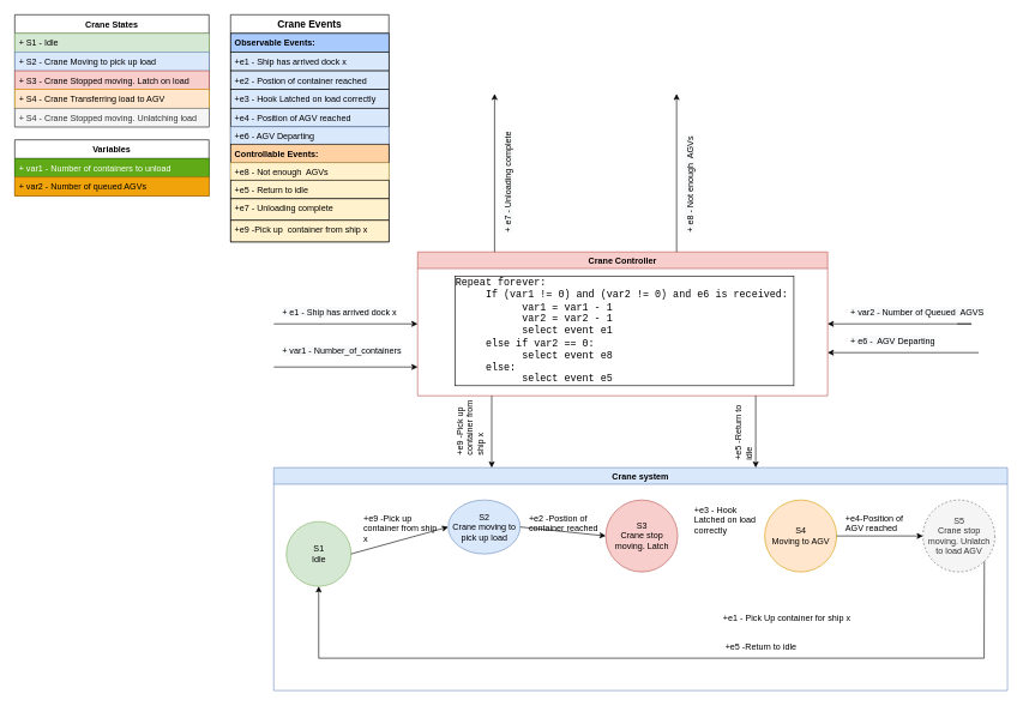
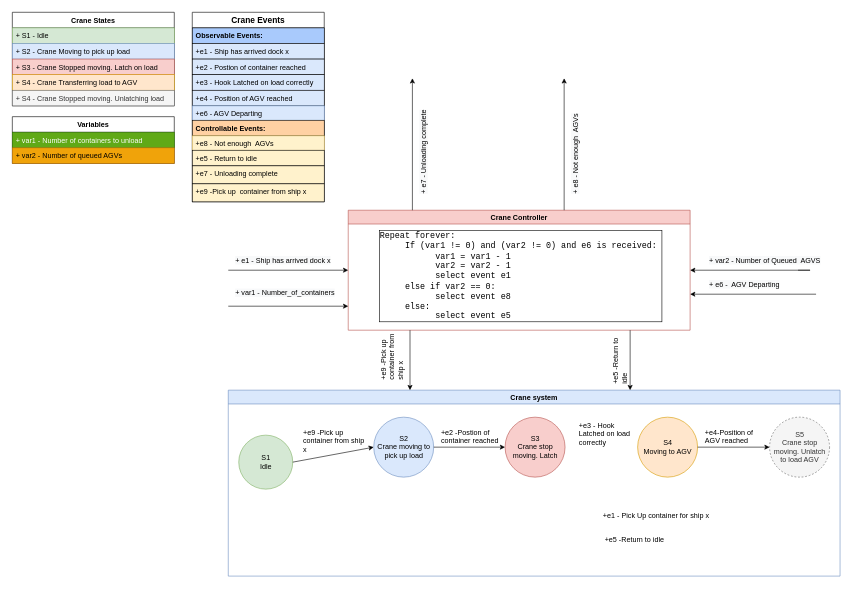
  <mxCell id="0" />
  <mxCell id="1" parent="0" />
  <mxCell id="2" value="" style="endArrow=classic;html=1;rounded=0;entryX=0;entryY=0.5;entryDx=0;entryDy=0;" edge="1" parent="1" target="4"><mxGeometry width="50" height="50" relative="1" as="geometry"><mxPoint x="380" y="450" as="sourcePoint" /><mxPoint x="540" y="440" as="targetPoint" /></mxGeometry></mxCell>
  <mxCell id="3" value="&lt;span style=&quot;color: rgb(0, 0, 0); font-family: helvetica; font-size: 12px; font-style: normal; font-weight: 400; letter-spacing: normal; text-align: left; text-indent: 0px; text-transform: none; word-spacing: 0px; background-color: rgb(248, 249, 250); display: inline; float: none;&quot;&gt;+ e1 - Ship has arrived dock x&lt;/span&gt;" style="text;whiteSpace=wrap;html=1;rotation=0;" vertex="1" parent="1"><mxGeometry x="390" y="420" width="180" height="30" as="geometry" /></mxCell>
  <mxCell id="4" value="Crane Controller" style="swimlane;labelBackgroundColor=none;fillColor=#f8cecc;strokeColor=#b85450;" vertex="1" parent="1"><mxGeometry x="580" y="350" width="570" height="200" as="geometry" /></mxCell>
  <mxCell id="5" value="Repeat forever:&lt;br style=&quot;font-size: 14px&quot;&gt;&amp;nbsp; &amp;nbsp; &amp;nbsp;If (var1 != 0) and (var2 != 0) and e6 is received:&amp;nbsp;&lt;br style=&quot;font-size: 14px&quot;&gt;&amp;nbsp; &amp;nbsp; &amp;nbsp; &amp;nbsp; &amp;nbsp; &amp;nbsp;var1 = var1 - 1&lt;br&gt;&lt;span&gt;&#09;&lt;/span&gt;&amp;nbsp; &amp;nbsp; &amp;nbsp; &amp;nbsp; &amp;nbsp; &amp;nbsp;var2 = var2 - 1&lt;br&gt;&amp;nbsp; &amp;nbsp; &amp;nbsp; &amp;nbsp; &amp;nbsp; &amp;nbsp;select event e1&lt;br&gt;&amp;nbsp; &amp;nbsp; &amp;nbsp;else if var2 == 0:&lt;br&gt;&amp;nbsp; &amp;nbsp; &amp;nbsp; &amp;nbsp; &amp;nbsp; &amp;nbsp;select event e8&lt;br&gt;&lt;span&gt;&#09;&lt;/span&gt;&amp;nbsp; &amp;nbsp;&amp;nbsp; else:&lt;br style=&quot;font-size: 14px&quot;&gt;&amp;nbsp; &amp;nbsp; &amp;nbsp; &amp;nbsp; &amp;nbsp; &amp;nbsp;select event e5" style="text;html=1;align=left;verticalAlign=middle;resizable=0;points=[];autosize=1;strokeColor=none;fillColor=none;labelBorderColor=default;fontSize=14;fontFamily=Courier New;" vertex="1" parent="4"><mxGeometry x="50" y="30" width="490" height="160" as="geometry" /></mxCell>
  <mxCell id="6" value="Crane system" style="swimlane;fillColor=#dae8fc;strokeColor=#6c8ebf;" vertex="1" parent="1"><mxGeometry x="380" y="650" width="1020" height="310" as="geometry" /></mxCell>
  <mxCell id="7" value="S1&lt;br&gt;Idle" style="ellipse;whiteSpace=wrap;html=1;aspect=fixed;fillColor=#d5e8d4;strokeColor=#82b366;" vertex="1" parent="6"><mxGeometry x="17.5" y="75" width="90" height="90" as="geometry" /></mxCell>
- <mxCell id="8" value="S2&lt;br&gt;Crane moving to pick up load" style="ellipse;whiteSpace=wrap;html=1;aspect=fixed;fillColor=#dae8fc;strokeColor=#6c8ebf;" vertex="1" parent="6"><mxGeometry x="242.5" y="45" width="100" height="75" as="geometry" /></mxCell>
+ <mxCell id="8" value="S2&lt;br&gt;Crane moving to pick up load" style="ellipse;whiteSpace=wrap;html=1;aspect=fixed;fillColor=#dae8fc;strokeColor=#6c8ebf;" vertex="1" parent="6"><mxGeometry x="242.5" y="45" width="100" height="100" as="geometry" /></mxCell>
  <mxCell id="9" value="" style="endArrow=classic;html=1;rounded=0;exitX=1;exitY=0.5;exitDx=0;exitDy=0;entryX=0;entryY=0.5;entryDx=0;entryDy=0;" edge="1" parent="6" source="8" target="11"><mxGeometry width="50" height="50" relative="1" as="geometry"><mxPoint x="362.5" y="95" as="sourcePoint" /><mxPoint x="512.5" y="95" as="targetPoint" /></mxGeometry></mxCell>
  <mxCell id="10" value="&lt;font face=&quot;helvetica&quot;&gt;+e2 -Postion of container reached&lt;/font&gt;" style="text;whiteSpace=wrap;html=1;" vertex="1" parent="6"><mxGeometry x="352.5" y="57" width="110" height="30" as="geometry" /></mxCell>
  <mxCell id="11" value="S3&lt;br&gt;Crane stop moving. Latch" style="ellipse;whiteSpace=wrap;html=1;aspect=fixed;fillColor=#f8cecc;strokeColor=#b85450;" vertex="1" parent="6"><mxGeometry x="461.5" y="45" width="100" height="100" as="geometry" /></mxCell>
  <mxCell id="12" value="" style="endArrow=classic;html=1;rounded=0;entryX=0;entryY=0.5;entryDx=0;entryDy=0;exitX=1;exitY=0.5;exitDx=0;exitDy=0;" edge="1" parent="6" source="7" target="8"><mxGeometry width="50" height="50" relative="1" as="geometry"><mxPoint x="242.5" y="75" as="sourcePoint" /><mxPoint x="292.5" y="25" as="targetPoint" /></mxGeometry></mxCell>
  <mxCell id="13" value="S4&lt;br&gt;Moving to AGV" style="ellipse;whiteSpace=wrap;html=1;aspect=fixed;fillColor=#ffe6cc;strokeColor=#d79b00;" vertex="1" parent="6"><mxGeometry x="682.5" y="45" width="100" height="100" as="geometry" /></mxCell>
  <mxCell id="14" value="&lt;font face=&quot;helvetica&quot;&gt;+e3 - Hook Latched on load correctly&lt;/font&gt;" style="text;whiteSpace=wrap;html=1;" vertex="1" parent="6"><mxGeometry x="582.5" y="45" width="100" height="30" as="geometry" /></mxCell>
  <mxCell id="15" value="S5&lt;br&gt;Crane stop moving. Unlatch to load AGV" style="ellipse;whiteSpace=wrap;html=1;aspect=fixed;fillColor=#f5f5f5;fontColor=#333333;strokeColor=#666666;dashed=1;" vertex="1" parent="6"><mxGeometry x="902.5" y="45" width="100" height="100" as="geometry" /></mxCell>
  <mxCell id="16" value="" style="endArrow=classic;html=1;rounded=0;entryX=0;entryY=0.5;entryDx=0;entryDy=0;exitX=1;exitY=0.5;exitDx=0;exitDy=0;" edge="1" parent="6" source="13" target="15"><mxGeometry width="50" height="50" relative="1" as="geometry"><mxPoint x="892.5" y="65" as="sourcePoint" /><mxPoint x="942.5" y="15" as="targetPoint" /></mxGeometry></mxCell>
  <mxCell id="17" value="&lt;font face=&quot;helvetica&quot;&gt;+e4-Position of AGV reached&lt;/font&gt;" style="text;whiteSpace=wrap;html=1;" vertex="1" parent="6"><mxGeometry x="792.5" y="57" width="100" height="30" as="geometry" /></mxCell>
  <mxCell id="18" value="&lt;font face=&quot;helvetica&quot;&gt;+e1 - Pick Up container for ship x&lt;br&gt;&lt;/font&gt;" style="text;whiteSpace=wrap;html=1;rotation=0;" vertex="1" parent="6"><mxGeometry x="622.5" y="195" width="195" height="30" as="geometry" /></mxCell>
- <mxCell id="19" value="" style="endArrow=classic;html=1;rounded=0;exitX=1;exitY=1;exitDx=0;exitDy=0;entryX=0.5;entryY=1;entryDx=0;entryDy=0;" edge="1" parent="6" source="15" target="7"><mxGeometry width="50" height="50" relative="1" as="geometry"><mxPoint x="802.5" y="325" as="sourcePoint" /><mxPoint x="402.5" y="265" as="targetPoint" /><Array as="points"><mxPoint x="987.5" y="265" /><mxPoint x="62.5" y="265" /></Array></mxGeometry></mxCell>
  <mxCell id="20" value="&lt;font face=&quot;helvetica&quot;&gt;+e9 -Pick up&amp;nbsp; container from ship x&lt;br&gt;&lt;/font&gt;" style="text;whiteSpace=wrap;html=1;rotation=0;" vertex="1" parent="6"><mxGeometry x="122.5" y="57" width="110" height="30" as="geometry" /></mxCell>
  <mxCell id="21" value="&lt;font face=&quot;helvetica&quot;&gt;+e5 -Return to idle&lt;br&gt;&lt;/font&gt;" style="text;whiteSpace=wrap;html=1;rotation=0;" vertex="1" parent="6"><mxGeometry x="625.5" y="235" width="142" height="30" as="geometry" /></mxCell>
  <mxCell id="22" value="&lt;span style=&quot;color: rgb(0 , 0 , 0) ; font-family: &amp;#34;helvetica&amp;#34; ; font-size: 12px ; font-style: normal ; font-weight: 400 ; letter-spacing: normal ; text-align: left ; text-indent: 0px ; text-transform: none ; word-spacing: 0px ; background-color: rgb(248 , 249 , 250) ; display: inline ; float: none&quot;&gt;+ var1 - Number_of_containers&lt;/span&gt;" style="text;whiteSpace=wrap;html=1;" vertex="1" parent="1"><mxGeometry x="390" y="474" width="180" height="30" as="geometry" /></mxCell>
  <mxCell id="23" value="" style="endArrow=classic;html=1;rounded=0;" edge="1" parent="1"><mxGeometry width="50" height="50" relative="1" as="geometry"><mxPoint x="380" y="510" as="sourcePoint" /><mxPoint x="580" y="510" as="targetPoint" /></mxGeometry></mxCell>
  <mxCell id="24" value="" style="endArrow=classic;html=1;rounded=0;entryX=1;entryY=0.5;entryDx=0;entryDy=0;" edge="1" parent="1" target="4"><mxGeometry width="50" height="50" relative="1" as="geometry"><mxPoint x="1330" y="450" as="sourcePoint" /><mxPoint x="1160" y="474" as="targetPoint" /><Array as="points"><mxPoint x="1350" y="450" /></Array></mxGeometry></mxCell>
  <mxCell id="25" value="&lt;span style=&quot;color: rgb(0 , 0 , 0) ; font-family: &amp;#34;helvetica&amp;#34; ; font-size: 12px ; font-style: normal ; font-weight: 400 ; letter-spacing: normal ; text-align: left ; text-indent: 0px ; text-transform: none ; word-spacing: 0px ; background-color: rgb(248 , 249 , 250) ; display: inline ; float: none&quot;&gt;+ var2 - Number of Queued&amp;nbsp; AGVS&lt;/span&gt;" style="text;whiteSpace=wrap;html=1;" vertex="1" parent="1"><mxGeometry x="1180" y="420" width="200" height="30" as="geometry" /></mxCell>
  <mxCell id="26" value="" style="endArrow=classic;html=1;rounded=0;entryX=1;entryY=0.5;entryDx=0;entryDy=0;" edge="1" parent="1"><mxGeometry width="50" height="50" relative="1" as="geometry"><mxPoint x="1360" y="490" as="sourcePoint" /><mxPoint x="1150" y="490" as="targetPoint" /><Array as="points"><mxPoint x="1150" y="490" /></Array></mxGeometry></mxCell>
  <mxCell id="27" value="&lt;span style=&quot;color: rgb(0 , 0 , 0) ; font-family: &amp;#34;helvetica&amp;#34; ; font-size: 12px ; font-style: normal ; font-weight: 400 ; letter-spacing: normal ; text-align: left ; text-indent: 0px ; text-transform: none ; word-spacing: 0px ; background-color: rgb(248 , 249 , 250) ; display: inline ; float: none&quot;&gt;+ e6 -&amp;nbsp; AGV Departing&lt;/span&gt;" style="text;whiteSpace=wrap;html=1;" vertex="1" parent="1"><mxGeometry x="1180" y="460" width="180" height="30" as="geometry" /></mxCell>
  <mxCell id="28" value="" style="endArrow=classic;html=1;rounded=0;" edge="1" parent="1"><mxGeometry width="50" height="50" relative="1" as="geometry"><mxPoint x="683" y="550" as="sourcePoint" /><mxPoint x="683" y="650" as="targetPoint" /></mxGeometry></mxCell>
  <mxCell id="29" value="&lt;font face=&quot;helvetica&quot;&gt;+e9 -Pick up&amp;nbsp; container from ship x&lt;br&gt;&lt;/font&gt;" style="text;whiteSpace=wrap;html=1;rotation=-90;" vertex="1" parent="1"><mxGeometry x="600" y="580" width="80" height="30" as="geometry" /></mxCell>
  <mxCell id="30" value="" style="endArrow=classic;html=1;rounded=0;" edge="1" parent="1"><mxGeometry width="50" height="50" relative="1" as="geometry"><mxPoint x="1050" y="550" as="sourcePoint" /><mxPoint x="1050" y="650" as="targetPoint" /></mxGeometry></mxCell>
  <mxCell id="31" value="&lt;font face=&quot;helvetica&quot;&gt;+e5 -Return to idle&lt;br&gt;&lt;/font&gt;" style="text;whiteSpace=wrap;html=1;rotation=-90;" vertex="1" parent="1"><mxGeometry x="980" y="580" width="95" height="30" as="geometry" /></mxCell>
  <mxCell id="32" value="Crane States" style="swimlane;fontStyle=1;childLayout=stackLayout;horizontal=1;startSize=26;fillColor=none;horizontalStack=0;resizeParent=1;resizeParentMax=0;resizeLast=0;collapsible=1;marginBottom=0;" vertex="1" parent="1"><mxGeometry x="20" y="20" width="270" height="156" as="geometry" /></mxCell>
  <mxCell id="33" value="+ S1 - Idle" style="text;strokeColor=#82b366;fillColor=#d5e8d4;align=left;verticalAlign=top;spacingLeft=4;spacingRight=4;overflow=hidden;rotatable=0;points=[[0,0.5],[1,0.5]];portConstraint=eastwest;" vertex="1" parent="32"><mxGeometry y="26" width="270" height="26" as="geometry" /></mxCell>
  <mxCell id="34" value="+ S2 - Crane Moving to pick up load" style="text;strokeColor=#6c8ebf;fillColor=#dae8fc;align=left;verticalAlign=top;spacingLeft=4;spacingRight=4;overflow=hidden;rotatable=0;points=[[0,0.5],[1,0.5]];portConstraint=eastwest;" vertex="1" parent="32"><mxGeometry y="52" width="270" height="26" as="geometry" /></mxCell>
  <mxCell id="35" value="+ S3 - Crane Stopped moving. Latch on load" style="text;strokeColor=#b85450;fillColor=#f8cecc;align=left;verticalAlign=top;spacingLeft=4;spacingRight=4;overflow=hidden;rotatable=0;points=[[0,0.5],[1,0.5]];portConstraint=eastwest;" vertex="1" parent="32"><mxGeometry y="78" width="270" height="26" as="geometry" /></mxCell>
  <mxCell id="36" value="+ S4 - Crane Transferring load to AGV" style="text;strokeColor=#d79b00;fillColor=#ffe6cc;align=left;verticalAlign=top;spacingLeft=4;spacingRight=4;overflow=hidden;rotatable=0;points=[[0,0.5],[1,0.5]];portConstraint=eastwest;" vertex="1" parent="32"><mxGeometry y="104" width="270" height="26" as="geometry" /></mxCell>
  <mxCell id="37" value="+ S4 - Crane Stopped moving. Unlatching load " style="text;strokeColor=#666666;fillColor=#f5f5f5;align=left;verticalAlign=top;spacingLeft=4;spacingRight=4;overflow=hidden;rotatable=0;points=[[0,0.5],[1,0.5]];portConstraint=eastwest;fontColor=#333333;" vertex="1" parent="32"><mxGeometry y="130" width="270" height="26" as="geometry" /></mxCell>
  <mxCell id="38" value="Crane Events" style="swimlane;fontStyle=1;childLayout=stackLayout;horizontal=1;startSize=26;fillColor=none;horizontalStack=0;resizeParent=1;resizeParentMax=0;resizeLast=0;collapsible=1;marginBottom=0;fontSize=14;" vertex="1" parent="1"><mxGeometry x="320" y="20" width="220" height="316" as="geometry" /></mxCell>
  <mxCell id="39" value="Observable Events:" style="text;fillColor=#A9CAFC;align=left;verticalAlign=top;spacingLeft=4;spacingRight=4;overflow=hidden;rotatable=0;points=[[0,0.5],[1,0.5]];portConstraint=eastwest;strokeColor=#000000;fontStyle=1" vertex="1" parent="38"><mxGeometry y="26" width="220" height="26" as="geometry" /></mxCell>
  <mxCell id="40" value="+e1 - Ship has arrived dock x" style="text;fillColor=#dae8fc;align=left;verticalAlign=top;spacingLeft=4;spacingRight=4;overflow=hidden;rotatable=0;points=[[0,0.5],[1,0.5]];portConstraint=eastwest;strokeColor=#000000;" vertex="1" parent="38"><mxGeometry y="52" width="220" height="26" as="geometry" /></mxCell>
  <mxCell id="41" value="+e2 - Postion of container reached" style="text;fillColor=#dae8fc;align=left;verticalAlign=top;spacingLeft=4;spacingRight=4;overflow=hidden;rotatable=0;points=[[0,0.5],[1,0.5]];portConstraint=eastwest;strokeColor=#000000;" vertex="1" parent="38"><mxGeometry y="78" width="220" height="26" as="geometry" /></mxCell>
  <mxCell id="42" value="+e3 - Hook Latched on load correctly" style="text;fillColor=#dae8fc;align=left;verticalAlign=top;spacingLeft=4;spacingRight=4;overflow=hidden;rotatable=0;points=[[0,0.5],[1,0.5]];portConstraint=eastwest;strokeColor=#000000;" vertex="1" parent="38"><mxGeometry y="104" width="220" height="26" as="geometry" /></mxCell>
  <mxCell id="43" value="+e4 - Position of AGV reached" style="text;fillColor=#dae8fc;align=left;verticalAlign=top;spacingLeft=4;spacingRight=4;overflow=hidden;rotatable=0;points=[[0,0.5],[1,0.5]];portConstraint=eastwest;strokeColor=#000000;" vertex="1" parent="38"><mxGeometry y="130" width="220" height="26" as="geometry" /></mxCell>
  <mxCell id="44" value="+e6 - AGV Departing" style="text;fillColor=#dae8fc;align=left;verticalAlign=top;spacingLeft=4;spacingRight=4;overflow=hidden;rotatable=0;points=[[0,0.5],[1,0.5]];portConstraint=eastwest;strokeColor=#6c8ebf;" vertex="1" parent="38"><mxGeometry y="156" width="220" height="24" as="geometry" /></mxCell>
  <mxCell id="45" value="Controllable Events:" style="text;fillColor=#FFD1A3;align=left;verticalAlign=top;spacingLeft=4;spacingRight=4;overflow=hidden;rotatable=0;points=[[0,0.5],[1,0.5]];portConstraint=eastwest;strokeColor=#000000;fontStyle=1" vertex="1" parent="38"><mxGeometry y="180" width="220" height="26" as="geometry" /></mxCell>
  <mxCell id="46" value="+e8 - Not enough  AGVs" style="text;fillColor=#fff2cc;align=left;verticalAlign=top;spacingLeft=4;spacingRight=4;overflow=hidden;rotatable=0;points=[[0,0.5],[1,0.5]];portConstraint=eastwest;strokeColor=#d6b656;" vertex="1" parent="38"><mxGeometry y="206" width="220" height="24" as="geometry" /></mxCell>
  <mxCell id="47" value="+e5 - Return to idle" style="text;strokeColor=#000000;fillColor=#fff2cc;align=left;verticalAlign=top;spacingLeft=4;spacingRight=4;overflow=hidden;rotatable=0;points=[[0,0.5],[1,0.5]];portConstraint=eastwest;" vertex="1" parent="38"><mxGeometry y="230" width="220" height="26" as="geometry" /></mxCell>
  <mxCell id="48" value="+e7 - Unloading complete" style="text;fillColor=#fff2cc;align=left;verticalAlign=top;spacingLeft=4;spacingRight=4;overflow=hidden;rotatable=0;points=[[0,0.5],[1,0.5]];portConstraint=eastwest;strokeColor=#000000;" vertex="1" parent="38"><mxGeometry y="256" width="220" height="30" as="geometry" /></mxCell>
  <mxCell id="49" value="+e9 -Pick up  container from ship x" style="text;fillColor=#fff2cc;align=left;verticalAlign=top;spacingLeft=4;spacingRight=4;overflow=hidden;rotatable=0;points=[[0,0.5],[1,0.5]];portConstraint=eastwest;strokeColor=#000000;" vertex="1" parent="38"><mxGeometry y="286" width="220" height="30" as="geometry" /></mxCell>
  <mxCell id="50" value="" style="endArrow=classic;html=1;rounded=0;fontFamily=Courier New;fontSize=14;" edge="1" parent="1"><mxGeometry width="50" height="50" relative="1" as="geometry"><mxPoint x="687" y="350" as="sourcePoint" /><mxPoint x="687" y="130" as="targetPoint" /></mxGeometry></mxCell>
  <mxCell id="51" value="&lt;span style=&quot;color: rgb(0 , 0 , 0) ; font-family: &amp;#34;helvetica&amp;#34; ; font-size: 12px ; font-style: normal ; font-weight: 400 ; letter-spacing: normal ; text-align: left ; text-indent: 0px ; text-transform: none ; word-spacing: 0px ; background-color: rgb(248 , 249 , 250) ; display: inline ; float: none&quot;&gt;+ e7 - Unloading complete&lt;/span&gt;" style="text;whiteSpace=wrap;html=1;rotation=-90;" vertex="1" parent="1"><mxGeometry x="617" y="220" width="180" height="30" as="geometry" /></mxCell>
  <mxCell id="52" value="" style="endArrow=classic;html=1;rounded=0;fontFamily=Courier New;fontSize=14;" edge="1" parent="1"><mxGeometry width="50" height="50" relative="1" as="geometry"><mxPoint x="940" y="350" as="sourcePoint" /><mxPoint x="940" y="130" as="targetPoint" /></mxGeometry></mxCell>
  <mxCell id="53" value="&lt;span style=&quot;color: rgb(0 , 0 , 0) ; font-family: &amp;#34;helvetica&amp;#34; ; font-size: 12px ; font-style: normal ; font-weight: 400 ; letter-spacing: normal ; text-align: left ; text-indent: 0px ; text-transform: none ; word-spacing: 0px ; background-color: rgb(248 , 249 , 250) ; display: inline ; float: none&quot;&gt;+ e8 - Not enough&amp;nbsp; AGVs&lt;/span&gt;" style="text;whiteSpace=wrap;html=1;rotation=-90;" vertex="1" parent="1"><mxGeometry x="870" y="220" width="180" height="30" as="geometry" /></mxCell>
  <mxCell id="54" value="Variables" style="swimlane;fontStyle=1;childLayout=stackLayout;horizontal=1;startSize=26;fillColor=none;horizontalStack=0;resizeParent=1;resizeParentMax=0;resizeLast=0;collapsible=1;marginBottom=0;" vertex="1" parent="1"><mxGeometry x="20" y="194" width="270" height="78" as="geometry" /></mxCell>
  <mxCell id="55" value="+ var1 - Number of containers to unload" style="text;strokeColor=#2D7600;fillColor=#60a917;align=left;verticalAlign=top;spacingLeft=4;spacingRight=4;overflow=hidden;rotatable=0;points=[[0,0.5],[1,0.5]];portConstraint=eastwest;fontColor=#ffffff;" vertex="1" parent="54"><mxGeometry y="26" width="270" height="26" as="geometry" /></mxCell>
  <mxCell id="56" value="+ var2 - Number of queued AGVs" style="text;strokeColor=#BD7000;fillColor=#f0a30a;align=left;verticalAlign=top;spacingLeft=4;spacingRight=4;overflow=hidden;rotatable=0;points=[[0,0.5],[1,0.5]];portConstraint=eastwest;fontColor=#000000;" vertex="1" parent="54"><mxGeometry y="52" width="270" height="26" as="geometry" /></mxCell>
